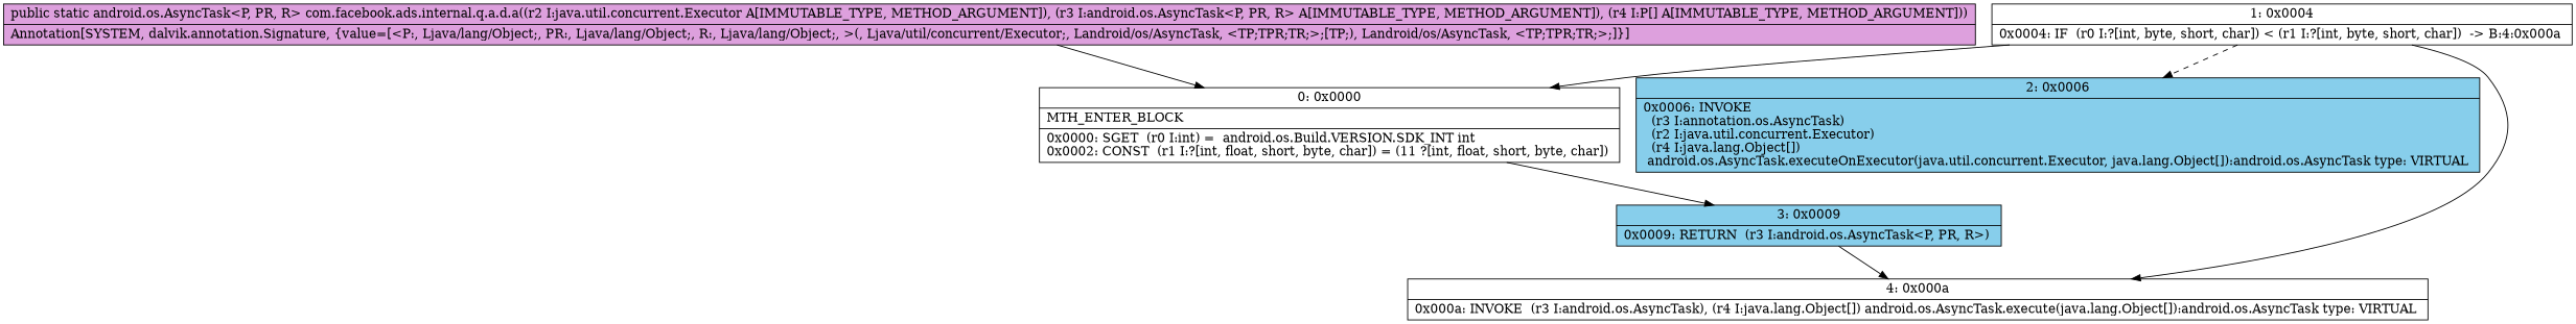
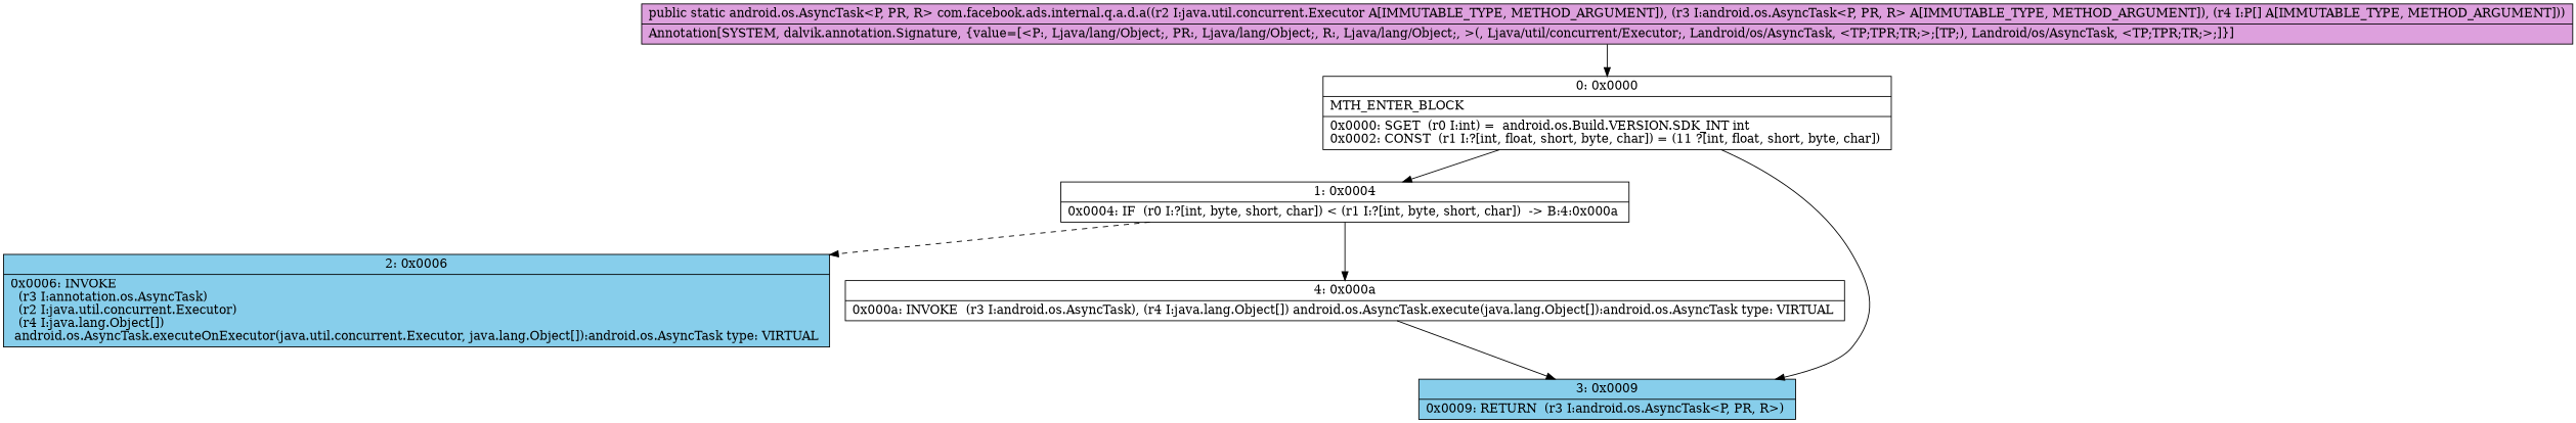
  digraph {
    node [fillcolor=white shape=record style=filled]
    n1 [label="{0\:\ 0x0000|MTH_ENTER_BLOCK\l|0x0000: SGET  (r0 I:int) =  android.os.Build.VERSION.SDK_INT int \l0x0002: CONST  (r1 I:?[int, float, short, byte, char]) = (11 ?[int, float, short, byte, char]) \l}"]
    n2 [label="{1\:\ 0x0004|0x0004: IF  (r0 I:?[int, byte, short, char]) \< (r1 I:?[int, byte, short, char])  \-\> B:4:0x000a \l}"]
    n3 [fillcolor=skyblue label="{3\:\ 0x0009|0x0009: RETURN  (r3 I:android.os.AsyncTask\<P, PR, R\>) \l}"]
    n4 [fillcolor=skyblue label="{2\:\ 0x0006|0x0006: INVOKE  \l  (r3 I:annotation.os.AsyncTask)\l  (r2 I:java.util.concurrent.Executor)\l  (r4 I:java.lang.Object[])\l android.os.AsyncTask.executeOnExecutor(java.util.concurrent.Executor, java.lang.Object[]):android.os.AsyncTask type: VIRTUAL \l}"]
    n5 [label="{4\:\ 0x000a|0x000a: INVOKE  (r3 I:android.os.AsyncTask), (r4 I:java.lang.Object[]) android.os.AsyncTask.execute(java.lang.Object[]):android.os.AsyncTask type: VIRTUAL \l}"]
    n6 [fillcolor=plum label="{public static android.os.AsyncTask\<P, PR, R\> com.facebook.ads.internal.q.a.d.a((r2 I:java.util.concurrent.Executor A[IMMUTABLE_TYPE, METHOD_ARGUMENT]), (r3 I:android.os.AsyncTask\<P, PR, R\> A[IMMUTABLE_TYPE, METHOD_ARGUMENT]), (r4 I:P[] A[IMMUTABLE_TYPE, METHOD_ARGUMENT]))  | Annotation[SYSTEM, dalvik.annotation.Signature, \{value=[\<P:, Ljava\/lang\/Object;, PR:, Ljava\/lang\/Object;, R:, Ljava\/lang\/Object;, \>(, Ljava\/util\/concurrent\/Executor;, Landroid\/os\/AsyncTask, \<TP;TPR;TR;\>;[TP;), Landroid\/os\/AsyncTask, \<TP;TPR;TR;\>;]\}]\l}"]
-   n2 -> n1
+   n1 -> n2
    n1 -> n3
    n2 -> n4 [style=dashed]
    n2 -> n5
-   n3 -> n5
+   n5 -> n3
    n6 -> n1
  }
